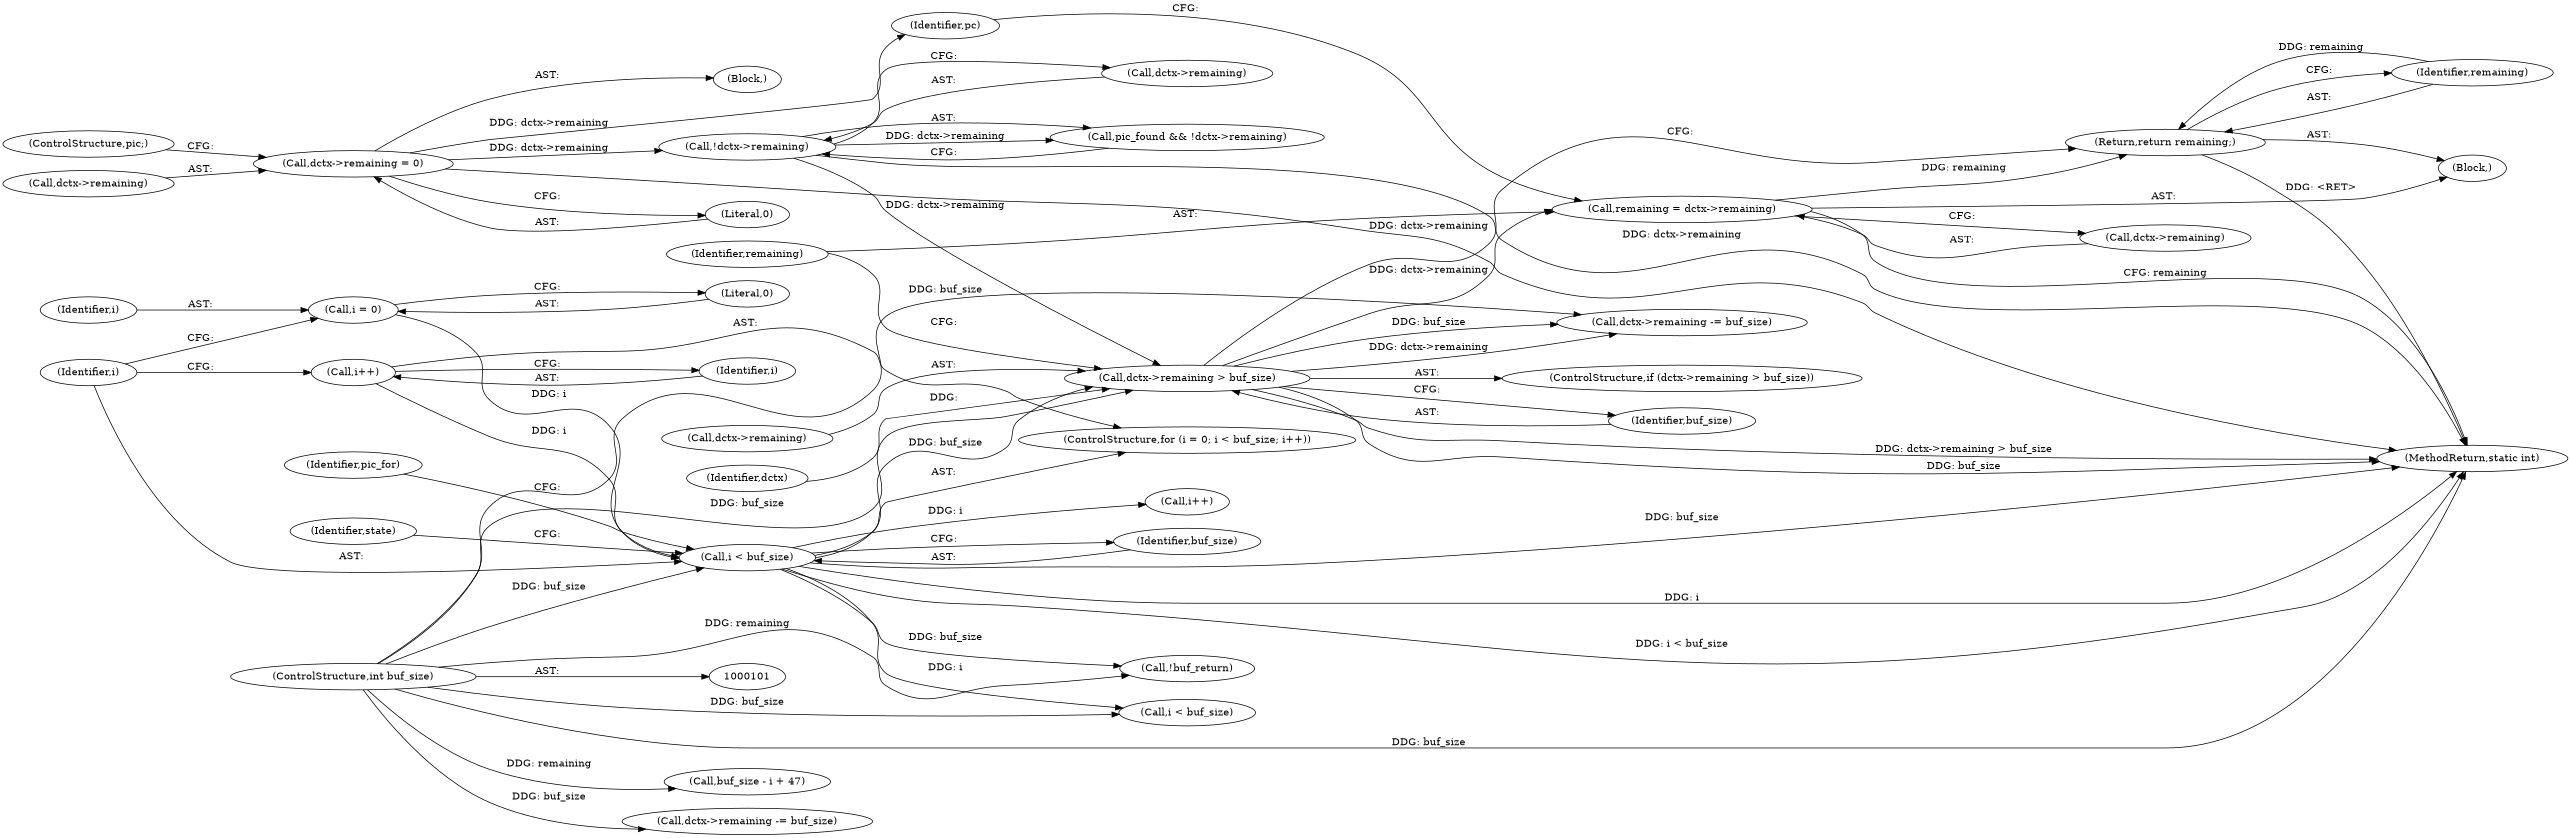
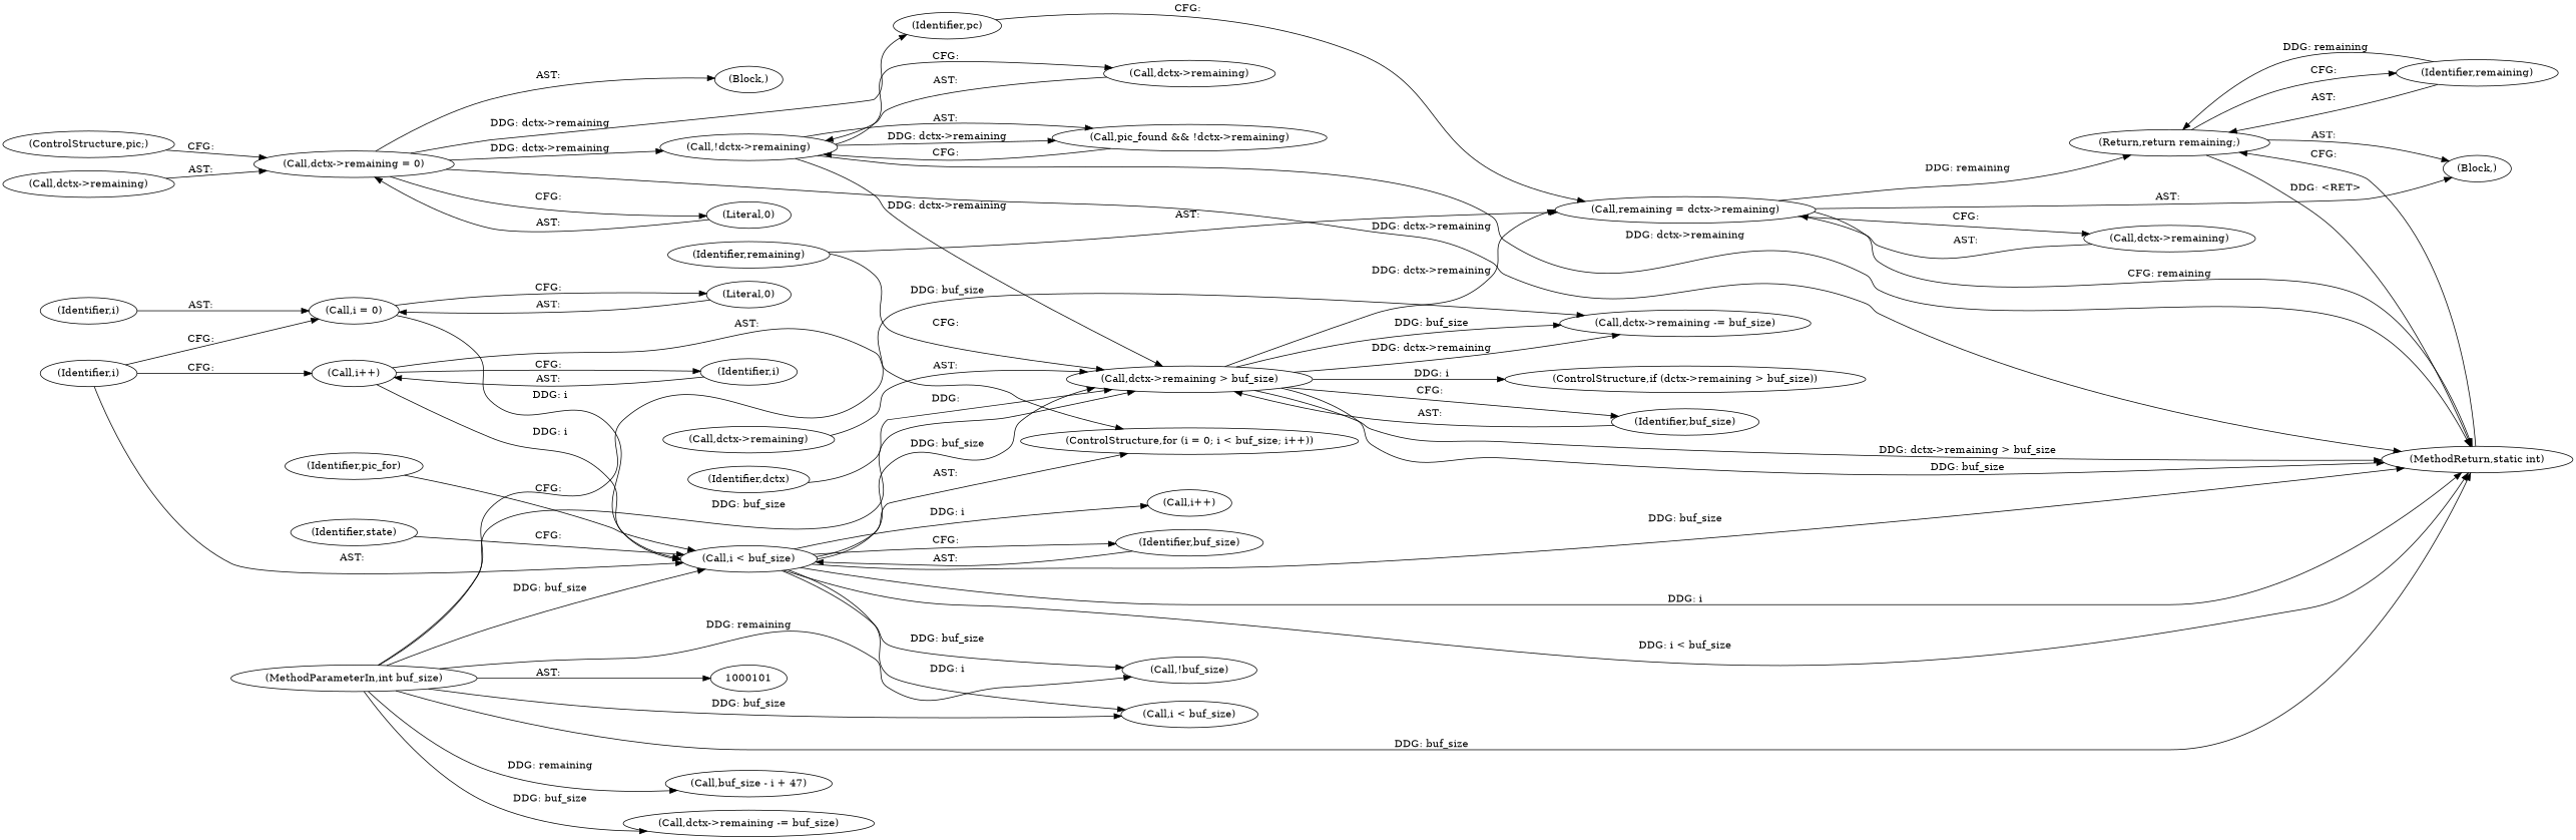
  digraph {
    rankdir=LR
    n1 [label="(Call,remaining = dctx->remaining)"]
    n2 [label="(Return,return remaining;)"]
    n3 [label="(Call,dctx->remaining)"]
    n4 [label="(Block,)"]
    n5 [label="(MethodReturn,static int)"]
    n6 [label="(Identifier,remaining)"]
    n7 [label="(Call,dctx->remaining > buf_size)"]
    n8 [label="(Call,dctx->remaining -= buf_size)"]
    n9 [label="(ControlStructure,if (dctx->remaining > buf_size))"]
    n10 [label="(Identifier,buf_size)"]
    n11 [label="(Call,dctx->remaining = 0)"]
    n12 [label="(Call,!dctx->remaining)"]
    n13 [label="(Literal,0)"]
    n14 [label="(Block,)"]
    n15 [label="(Identifier,pc)"]
    n16 [label="(Call,pic_found && !dctx->remaining)"]
    n17 [label="(Call,dctx->remaining)"]
    n18 [label="(Call,i < buf_size)"]
    n19 [label="(Call,i < buf_size)"]
    n20 [label="(Identifier,buf_size)"]
    n21 [label="(ControlStructure,for (i = 0; i < buf_size; i++))"]
-   n22 [label="(Call,!buf_return)"]
+   n22 [label="(Call,!buf_size)"]
    n23 [label="(Call,i++)"]
    n24 [label="(Call,i++)"]
    n25 [label="(Identifier,i)"]
    n26 [label="(Call,i = 0)"]
    n27 [label="(Literal,0)"]
-   n28 [label="(ControlStructure,int buf_size)"]
+   n28 [label="(MethodParameterIn,int buf_size)"]
    n29 [label="(Call,buf_size - i + 47)"]
    n30 [label="(Call,dctx->remaining -= buf_size)"]
    1000101
    n32 [label="(Identifier,remaining)"]
    n33 [label="(Identifier,pic_for)"]
    n34 [label="(Identifier,state)"]
    n35 [label="(ControlStructure,pic;)"]
    n36 [label="(Identifier,i)"]
    n37 [label="(Call,dctx->remaining)"]
    n38 [label="(Identifier,i)"]
    n39 [label="(Identifier,dctx)"]
    n40 [label="(Call,dctx->remaining)"]
    n1 -> n2 [label="DDG: remaining"]
    n1 -> n3 [label="CFG: "]
    n1 -> n4 [label="AST: "]
    n1 -> n5 [label="CFG: remaining"]
    n2 -> n4 [label="AST: "]
    n2 -> n5 [label="DDG: <RET>"]
    n2 -> n6 [label="CFG: "]
    n3 -> n1 [label="AST: "]
-   n7 -> n2 [label="CFG: "]
+   n5 -> n2 [label="CFG: "]
    n6 -> n2 [label="AST: "]
    n6 -> n2 [label="DDG: remaining"]
    n7 -> n1 [label="DDG: dctx->remaining"]
    n7 -> n5 [label="DDG: dctx->remaining > buf_size"]
    n7 -> n5 [label="DDG: buf_size"]
    n7 -> n8 [label="DDG: buf_size"]
    n7 -> n8 [label="DDG: dctx->remaining"]
-   n7 -> n9 [label="AST: "]
+   n7 -> n9 [label="DDG: i"]
    n7 -> n10 [label="CFG: "]
    n10 -> n7 [label="AST: "]
    n11 -> n5 [label="DDG: dctx->remaining"]
    n11 -> n12 [label="DDG: dctx->remaining"]
    n11 -> n13 [label="CFG: "]
    n11 -> n14 [label="AST: "]
    n11 -> n15 [label="DDG: dctx->remaining"]
    n12 -> n5 [label="DDG: dctx->remaining"]
    n12 -> n7 [label="DDG: dctx->remaining"]
    n12 -> n16 [label="AST: "]
    n12 -> n16 [label="DDG: dctx->remaining"]
    n12 -> n17 [label="CFG: "]
    n13 -> n11 [label="AST: "]
    n15 -> n1 [label="CFG: "]
    n16 -> n12 [label="CFG: "]
    n17 -> n12 [label="AST: "]
    n18 -> n5 [label="DDG: buf_size"]
    n18 -> n5 [label="DDG: i"]
    n18 -> n5 [label="DDG: i < buf_size"]
    n18 -> n7 [label="DDG: buf_size"]
    n18 -> n19 [label="DDG: i"]
    n18 -> n20 [label="CFG: "]
    n18 -> n21 [label="AST: "]
    n18 -> n22 [label="DDG: buf_size"]
    n18 -> n23 [label="DDG: i"]
    n20 -> n18 [label="AST: "]
    n24 -> n18 [label="DDG: i"]
    n24 -> n21 [label="AST: "]
    n24 -> n25 [label="CFG: "]
    n25 -> n24 [label="AST: "]
    n26 -> n18 [label="DDG: i"]
    n26 -> n27 [label="CFG: "]
    n27 -> n26 [label="AST: "]
    n28 -> n5 [label="DDG: buf_size"]
    n28 -> n7 [label="DDG: buf_size"]
    n28 -> n8 [label="DDG: buf_size"]
    n28 -> n18 [label="DDG: buf_size"]
    n28 -> n19 [label="DDG: buf_size"]
    n28 -> n22 [label="DDG: remaining"]
    n28 -> n29 [label="DDG: remaining"]
    n28 -> n30 [label="DDG: buf_size"]
    n28 -> 1000101 [label="AST: "]
    n32 -> n1 [label="AST: "]
    n32 -> n7 [label="CFG: "]
    n33 -> n18 [label="CFG: "]
    n34 -> n18 [label="CFG: "]
    n35 -> n11 [label="CFG: "]
    n36 -> n26 [label="AST: "]
    n37 -> n7 [label="AST: "]
    n38 -> n18 [label="AST: "]
    n38 -> n24 [label="CFG: "]
    n38 -> n26 [label="CFG: "]
    n39 -> n7 [label="DDG: "]
    n40 -> n11 [label="AST: "]
  }
